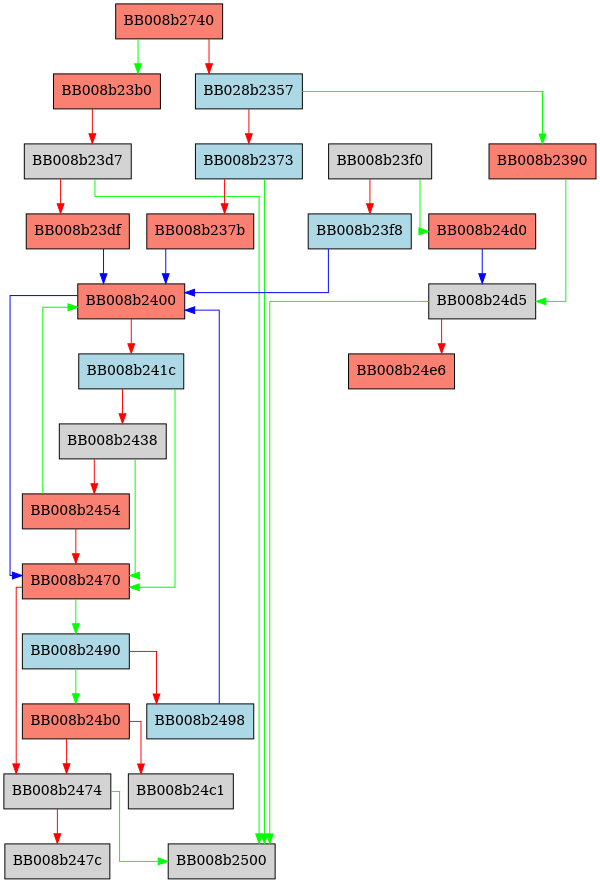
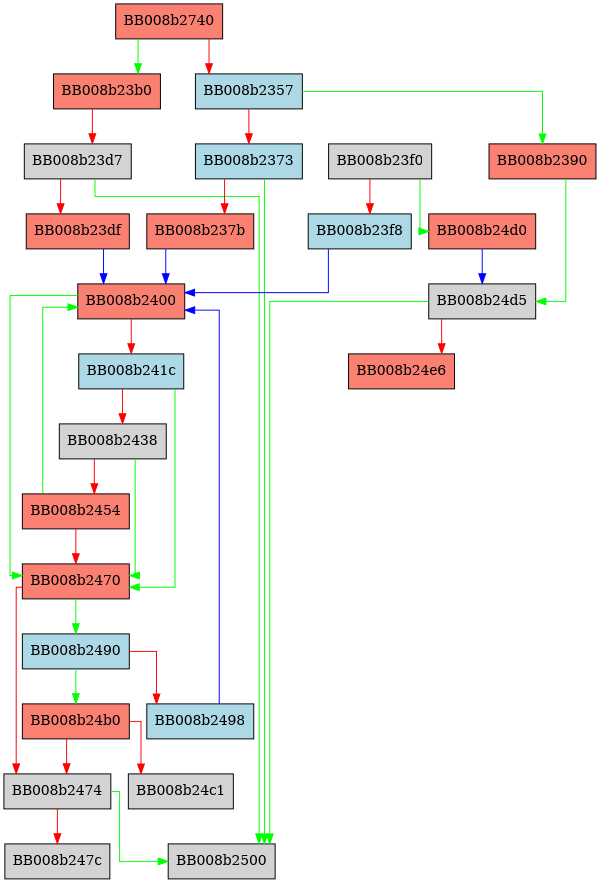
  digraph {
    splines=ortho
    node [fillcolor=salmon shape=box style=filled]
    edge [color=red]
    n1 [label=BB008b2740]
    BB008b23b0
-   BB008b2357 [fillcolor=lightblue label=BB028b2357]
+   BB008b2357 [fillcolor=lightblue]
    BB008b23d7 [fillcolor=lightgrey]
    BB008b2390
    BB008b2373 [fillcolor=lightblue]
    BB008b23f0 [fillcolor=lightgrey]
    BB008b24d0
    BB008b23f8 [fillcolor=lightblue]
    BB008b2500 [fillcolor=lightgrey]
    BB008b23df
    BB008b24d5 [fillcolor=lightgrey]
    BB008b237b
    BB008b24e6
    BB008b2400
    BB008b2470
    BB008b241c [fillcolor=lightblue]
    BB008b2490 [fillcolor=lightblue]
    BB008b2474 [fillcolor=lightgrey]
    BB008b2438 [fillcolor=lightgrey]
    BB008b24b0
    BB008b2498 [fillcolor=lightblue]
    BB008b247c [fillcolor=lightgrey]
    BB008b2454
    BB008b24c1 [fillcolor=lightgrey]
    n1 -> BB008b23b0 [color=green]
    n1 -> BB008b2357
    BB008b23b0 -> BB008b23d7
    BB008b2357 -> BB008b2390 [color=green]
    BB008b2357 -> BB008b2373
    BB008b23d7 -> BB008b2500 [color=green]
    BB008b23d7 -> BB008b23df
    BB008b2390 -> BB008b24d5 [color=green]
    BB008b2373 -> BB008b2500 [color=green]
    BB008b2373 -> BB008b237b
    BB008b23f0 -> BB008b24d0 [color=green]
    BB008b23f0 -> BB008b23f8
    BB008b24d0 -> BB008b24d5 [color=blue]
    BB008b23f8 -> BB008b2400 [color=blue]
    BB008b23df -> BB008b2400 [color=blue]
    BB008b24d5 -> BB008b2500 [color=green]
    BB008b24d5 -> BB008b24e6
    BB008b237b -> BB008b2400 [color=blue]
-   BB008b2400 -> BB008b2470 [color=blue]
+   BB008b2400 -> BB008b2470 [color=green]
    BB008b2400 -> BB008b241c
    BB008b2470 -> BB008b2490 [color=green]
    BB008b2470 -> BB008b2474
    BB008b241c -> BB008b2470 [color=green]
    BB008b241c -> BB008b2438
    BB008b2490 -> BB008b24b0 [color=green]
    BB008b2490 -> BB008b2498
    BB008b2474 -> BB008b2500 [color=green]
    BB008b2474 -> BB008b247c
    BB008b2438 -> BB008b2470 [color=green]
    BB008b2438 -> BB008b2454
    BB008b24b0 -> BB008b2474
    BB008b24b0 -> BB008b24c1
    BB008b2498 -> BB008b2400 [color=blue]
    BB008b2454 -> BB008b2400 [color=green]
    BB008b2454 -> BB008b2470
  }
